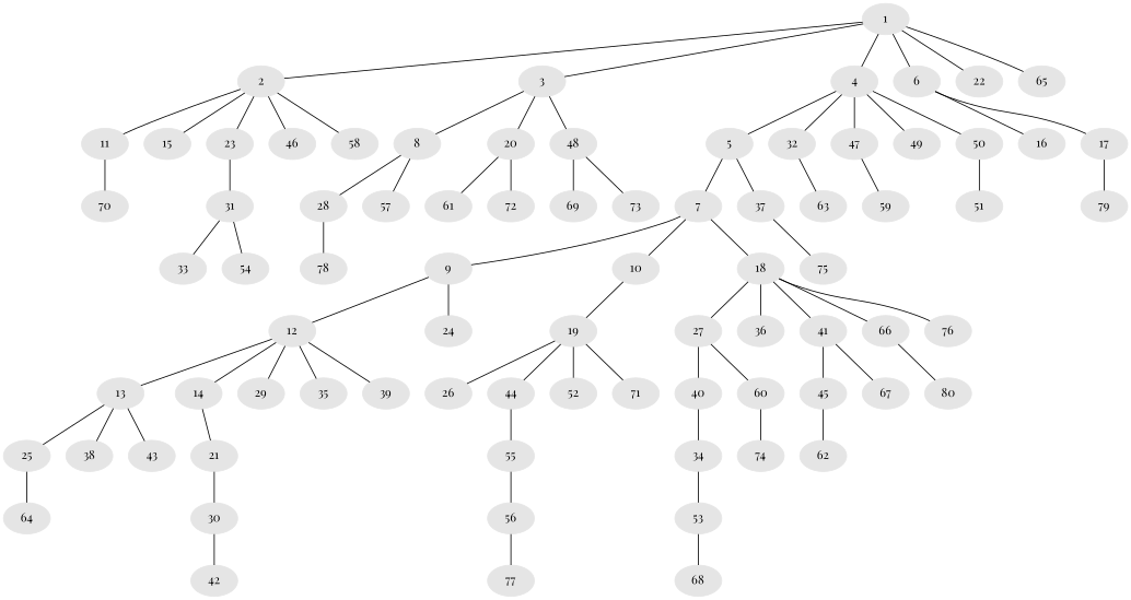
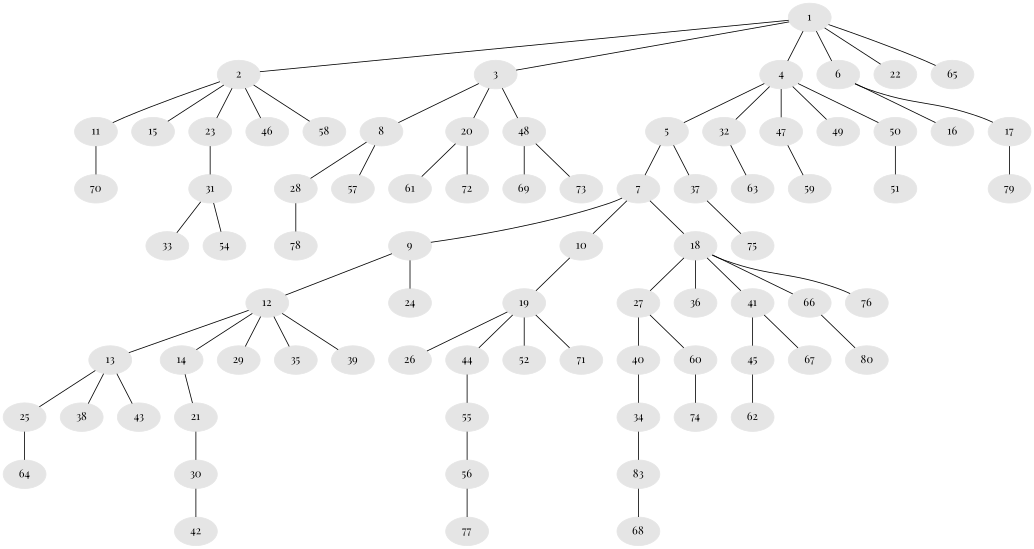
  graph {
    fontname="Playfair Display"
    node [color=gray90 fontname="Playfair Display" style=filled]
    edge [fontname="Playfair Display"]
    1
    2
    3
    4
    6
    22
    65
    11
    15
    23
    46
    58
    8
    20
    48
    5
    32
    47
    49
    50
    16
    17
    70
    31
    28
    57
    61
    72
    69
    73
    7
    37
    63
    59
    51
    9
    10
    18
    75
    79
    12
    24
    19
    27
    36
    41
    66
    76
    78
    13
    14
    29
    35
    39
    26
    44
    52
    71
    25
    38
    43
    21
    64
    30
    40
    60
    45
    67
    80
    55
    42
    33
    54
    34
-   53
+   53 [label=83]
    74
    68
    62
    56
    77
    1 -- 2
    1 -- 3
    1 -- 4
    1 -- 6
    1 -- 22
    1 -- 65
    2 -- 11
    2 -- 15
    2 -- 23
    2 -- 46
    2 -- 58
    3 -- 8
    3 -- 20
    3 -- 48
    4 -- 5
    4 -- 32
    4 -- 47
    4 -- 49
    4 -- 50
    6 -- 16
    6 -- 17
    11 -- 70
    23 -- 31
    8 -- 28
    8 -- 57
    20 -- 61
    20 -- 72
    48 -- 69
    48 -- 73
    5 -- 7
    5 -- 37
    32 -- 63
    47 -- 59
    50 -- 51
    17 -- 79
    31 -- 33
    31 -- 54
    28 -- 78
    7 -- 9
    7 -- 10
    7 -- 18
    37 -- 75
    9 -- 12
    9 -- 24
    10 -- 19
    18 -- 27
    18 -- 36
    18 -- 41
    18 -- 66
    18 -- 76
    12 -- 13
    12 -- 14
    12 -- 29
    12 -- 35
    12 -- 39
    19 -- 26
    19 -- 44
    19 -- 52
    19 -- 71
    27 -- 40
    27 -- 60
    41 -- 45
    41 -- 67
    66 -- 80
    13 -- 25
    13 -- 38
    13 -- 43
    14 -- 21
    44 -- 55
    25 -- 64
    21 -- 30
    30 -- 42
    40 -- 34
    60 -- 74
    45 -- 62
    55 -- 56
    34 -- 53
    53 -- 68
    56 -- 77
  }
